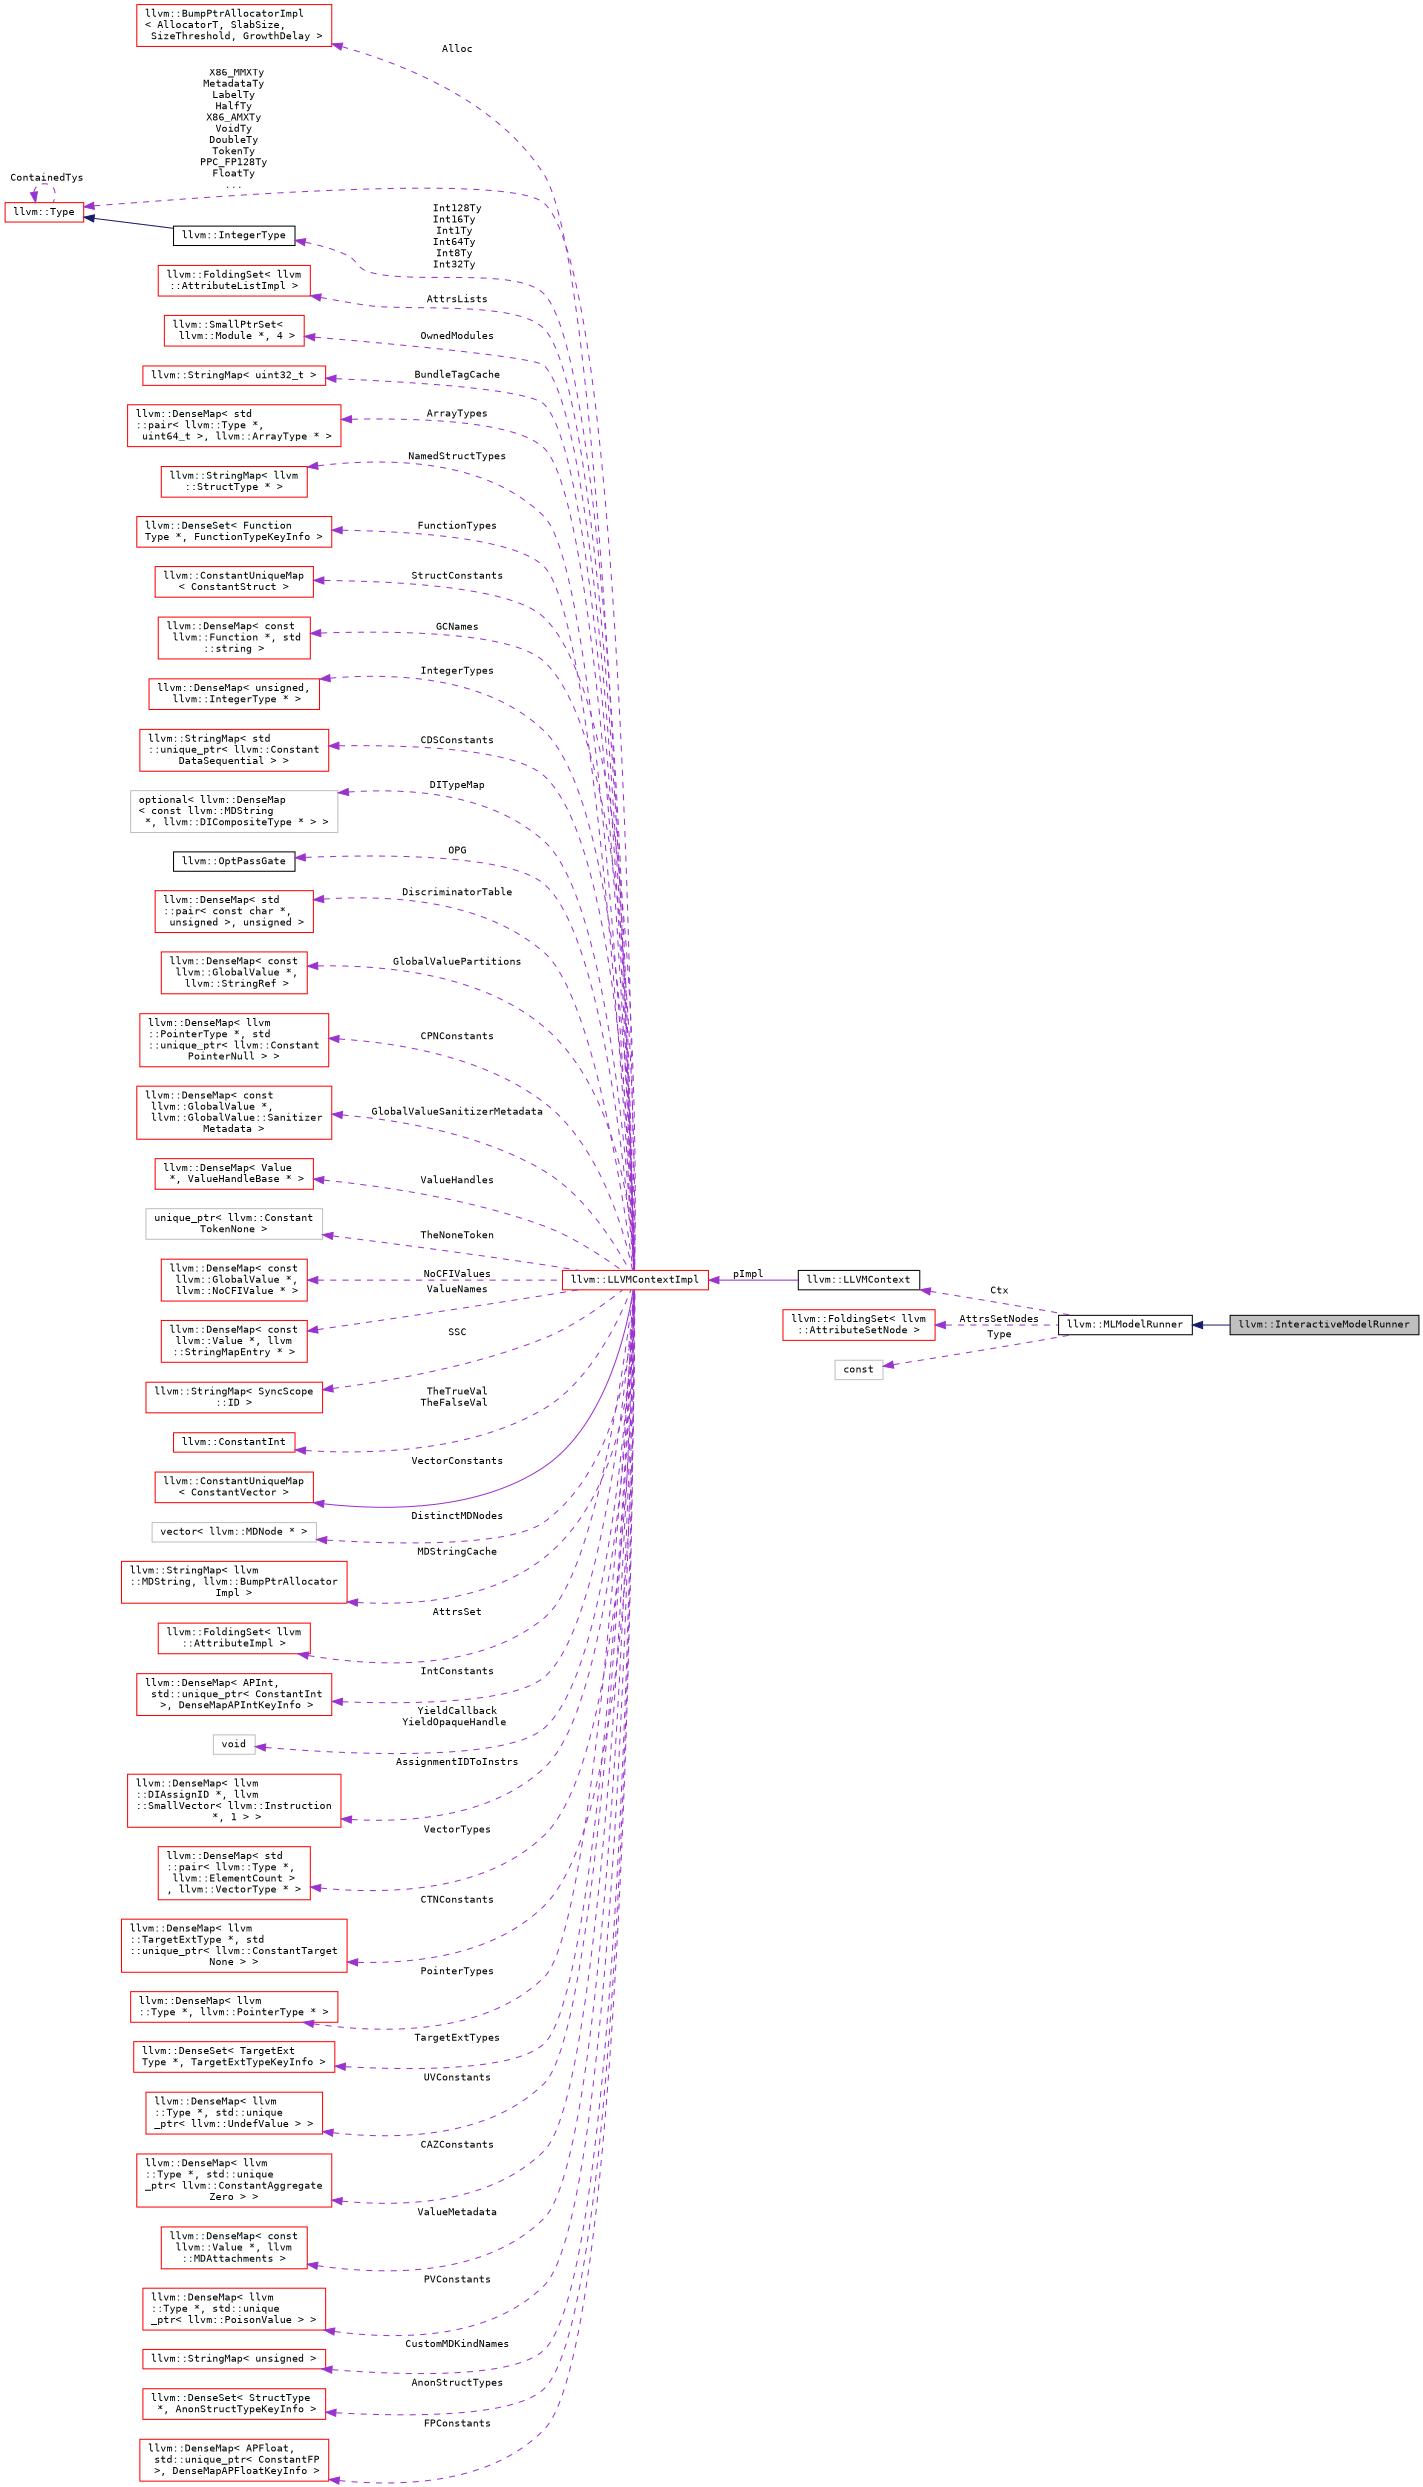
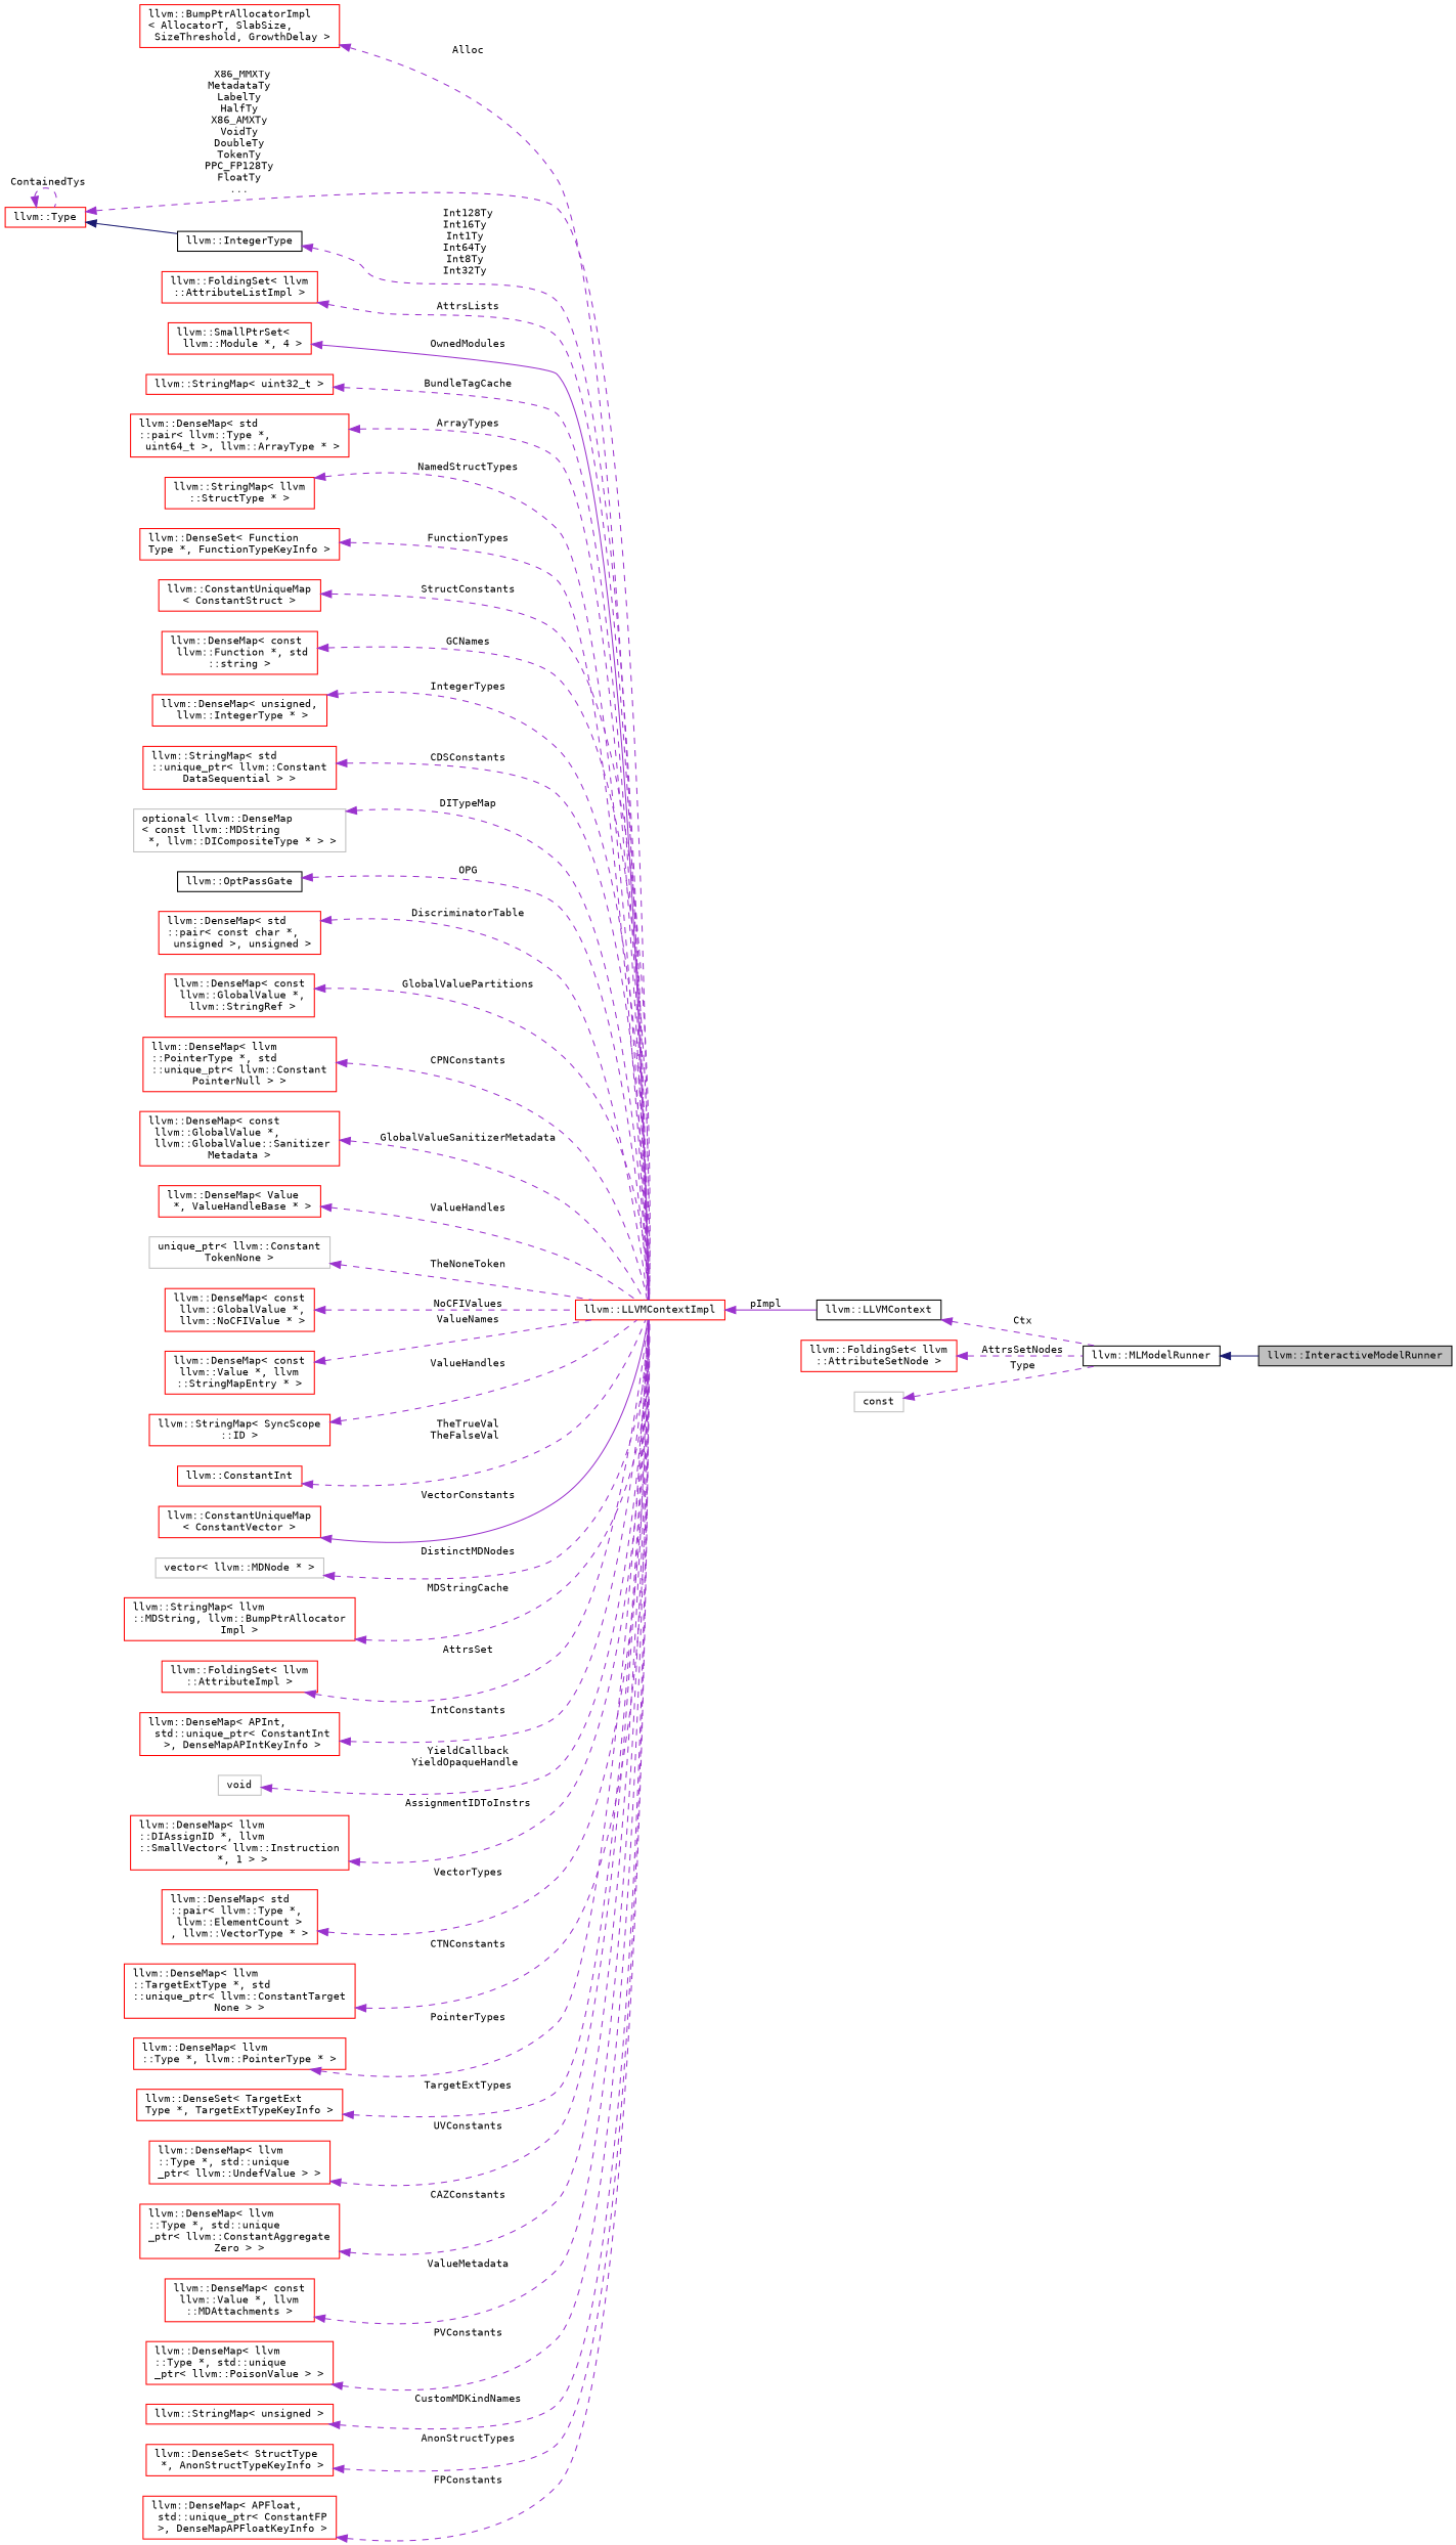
  digraph {
    fontname="DejaVu Sans Mono"
    rankdir=LR
    node [color=red fontname="DejaVu Sans Mono" fontsize=10 shape=record]
    edge [color=darkorchid3 dir=back fontname="DejaVu Sans Mono" fontsize=10 labelfontname=Helvetica labelfontsize=10 style=dashed]
    n1 [color=black fillcolor=grey75 fontcolor=black height=0.2 label="llvm::InteractiveModelRunner" style=filled width=0.4]
    n2 [color=black height=0.2 label="llvm::MLModelRunner" width=0.4]
    n3 [color=black height=0.2 label="llvm::LLVMContext" width=0.4]
    n4 [height=0.2 label="llvm::LLVMContextImpl" width=0.4]
    n5 [height=0.2 label="llvm::BumpPtrAllocatorImpl\l\< AllocatorT, SlabSize,\l SizeThreshold, GrowthDelay \>" width=0.4]
    n6 [height=0.2 label="llvm::Type" width=0.4]
    n7 [color=black height=0.2 label="llvm::IntegerType" width=0.4]
    n8 [height=0.2 label="llvm::FoldingSet\< llvm\l::AttributeListImpl \>" width=0.4]
    n9 [height=0.2 label="llvm::SmallPtrSet\<\l llvm::Module *, 4 \>" width=0.4]
    n10 [height=0.2 label="llvm::StringMap\< uint32_t \>" width=0.4]
    n11 [height=0.2 label="llvm::DenseMap\< std\l::pair\< llvm::Type *,\l uint64_t \>, llvm::ArrayType * \>" width=0.4]
    n12 [height=0.2 label="llvm::StringMap\< llvm\l::StructType * \>" width=0.4]
    n13 [height=0.2 label="llvm::DenseSet\< Function\lType *, FunctionTypeKeyInfo \>" width=0.4]
    n14 [height=0.2 label="llvm::ConstantUniqueMap\l\< ConstantStruct \>" width=0.4]
    n15 [height=0.2 label="llvm::DenseMap\< const\l llvm::Function *, std\l::string \>" width=0.4]
    n16 [height=0.2 label="llvm::DenseMap\< unsigned,\l llvm::IntegerType * \>" width=0.4]
    n17 [height=0.2 label="llvm::StringMap\< std\l::unique_ptr\< llvm::Constant\lDataSequential \> \>" width=0.4]
    n18 [color=grey75 height=0.2 label="optional\< llvm::DenseMap\l\< const llvm::MDString\l *, llvm::DICompositeType * \> \>" width=0.4]
    n19 [color=black height=0.2 label="llvm::OptPassGate" width=0.4]
    n20 [height=0.2 label="llvm::DenseMap\< std\l::pair\< const char *,\l unsigned \>, unsigned \>" width=0.4]
    n21 [height=0.2 label="llvm::DenseMap\< const\l llvm::GlobalValue *,\l llvm::StringRef \>" width=0.4]
    n22 [height=0.2 label="llvm::DenseMap\< llvm\l::PointerType *, std\l::unique_ptr\< llvm::Constant\lPointerNull \> \>" width=0.4]
    n23 [height=0.2 label="llvm::DenseMap\< const\l llvm::GlobalValue *,\l llvm::GlobalValue::Sanitizer\lMetadata \>" width=0.4]
    n24 [height=0.2 label="llvm::DenseMap\< Value\l *, ValueHandleBase * \>" width=0.4]
    n25 [color=grey75 height=0.2 label="unique_ptr\< llvm::Constant\lTokenNone \>" width=0.4]
    n26 [height=0.2 label="llvm::DenseMap\< const\l llvm::GlobalValue *,\l llvm::NoCFIValue * \>" width=0.4]
    n27 [height=0.2 label="llvm::DenseMap\< const\l llvm::Value *, llvm\l::StringMapEntry * \>" width=0.4]
    n28 [height=0.2 label="llvm::StringMap\< SyncScope\l::ID \>" width=0.4]
    n29 [height=0.2 label="llvm::ConstantInt" width=0.4]
    n30 [height=0.2 label="llvm::ConstantUniqueMap\l\< ConstantVector \>" width=0.4]
    n31 [color=grey75 height=0.2 label="vector\< llvm::MDNode * \>" width=0.4]
    n32 [height=0.2 label="llvm::StringMap\< llvm\l::MDString, llvm::BumpPtrAllocator\lImpl \>" width=0.4]
    n33 [height=0.2 label="llvm::FoldingSet\< llvm\l::AttributeImpl \>" width=0.4]
    n34 [height=0.2 label="llvm::DenseMap\< APInt,\l std::unique_ptr\< ConstantInt\l \>, DenseMapAPIntKeyInfo \>" width=0.4]
    n35 [color=grey75 height=0.2 label=void width=0.4]
    n36 [height=0.2 label="llvm::DenseMap\< llvm\l::DIAssignID *, llvm\l::SmallVector\< llvm::Instruction\l *, 1 \> \>" width=0.4]
    n37 [height=0.2 label="llvm::DenseMap\< std\l::pair\< llvm::Type *,\l llvm::ElementCount \>\l, llvm::VectorType * \>" width=0.4]
    n38 [height=0.2 label="llvm::DenseMap\< llvm\l::TargetExtType *, std\l::unique_ptr\< llvm::ConstantTarget\lNone \> \>" width=0.4]
    n39 [height=0.2 label="llvm::DenseMap\< llvm\l::Type *, llvm::PointerType * \>" width=0.4]
    n40 [height=0.2 label="llvm::DenseSet\< TargetExt\lType *, TargetExtTypeKeyInfo \>" width=0.4]
    n41 [height=0.2 label="llvm::DenseMap\< llvm\l::Type *, std::unique\l_ptr\< llvm::UndefValue \> \>" width=0.4]
    n42 [height=0.2 label="llvm::DenseMap\< llvm\l::Type *, std::unique\l_ptr\< llvm::ConstantAggregate\lZero \> \>" width=0.4]
    n43 [height=0.2 label="llvm::DenseMap\< const\l llvm::Value *, llvm\l::MDAttachments \>" width=0.4]
    n44 [height=0.2 label="llvm::DenseMap\< llvm\l::Type *, std::unique\l_ptr\< llvm::PoisonValue \> \>" width=0.4]
    n45 [height=0.2 label="llvm::FoldingSet\< llvm\l::AttributeSetNode \>" width=0.4]
    n46 [height=0.2 label="llvm::StringMap\< unsigned \>" width=0.4]
    n47 [height=0.2 label="llvm::DenseSet\< StructType\l *, AnonStructTypeKeyInfo \>" width=0.4]
    n48 [height=0.2 label="llvm::DenseMap\< APFloat,\l std::unique_ptr\< ConstantFP\l \>, DenseMapAPFloatKeyInfo \>" width=0.4]
    n49 [color=grey75 height=0.2 label=const width=0.4]
    n2 -> n1 [color=midnightblue style=solid]
    n3 -> n2 [label=" Ctx"]
    n4 -> n3 [label=" pImpl" style=solid]
    n5 -> n4 [label=" Alloc"]
    n6 -> n4 [label=" X86_MMXTy\nMetadataTy\nLabelTy\nHalfTy\nX86_AMXTy\nVoidTy\nDoubleTy\nTokenTy\nPPC_FP128Ty\nFloatTy\n..."]
    n6 -> n6 [label=" ContainedTys"]
    n6 -> n7 [color=midnightblue style=solid]
    n7 -> n4 [label=" Int128Ty\nInt16Ty\nInt1Ty\nInt64Ty\nInt8Ty\nInt32Ty"]
    n8 -> n4 [label=" AttrsLists"]
-   n9 -> n4 [label=" OwnedModules"]
+   n9 -> n4 [label=" OwnedModules" style=solid]
    n10 -> n4 [label=" BundleTagCache"]
    n11 -> n4 [label=" ArrayTypes"]
    n12 -> n4 [label=" NamedStructTypes"]
    n13 -> n4 [label=" FunctionTypes"]
    n14 -> n4 [label=" StructConstants"]
    n15 -> n4 [label=" GCNames"]
    n16 -> n4 [label=" IntegerTypes"]
    n17 -> n4 [label=" CDSConstants"]
    n18 -> n4 [label=" DITypeMap"]
    n19 -> n4 [label=" OPG"]
    n20 -> n4 [label=" DiscriminatorTable"]
    n21 -> n4 [label=" GlobalValuePartitions"]
    n22 -> n4 [label=" CPNConstants"]
    n23 -> n4 [label=" GlobalValueSanitizerMetadata"]
    n24 -> n4 [label=" ValueHandles"]
    n25 -> n4 [label=" TheNoneToken"]
    n26 -> n4 [label=" NoCFIValues"]
    n27 -> n4 [label=" ValueNames"]
-   n28 -> n4 [label=" SSC"]
+   n28 -> n4 [label=" ValueHandles"]
    n29 -> n4 [label=" TheTrueVal\nTheFalseVal"]
    n30 -> n4 [label=" VectorConstants" style=solid]
    n31 -> n4 [label=" DistinctMDNodes"]
    n32 -> n4 [label=" MDStringCache"]
    n33 -> n4 [label=" AttrsSet"]
    n34 -> n4 [label=" IntConstants"]
    n35 -> n4 [label=" YieldCallback\nYieldOpaqueHandle"]
    n36 -> n4 [label=" AssignmentIDToInstrs"]
    n37 -> n4 [label=" VectorTypes"]
    n38 -> n4 [label=" CTNConstants"]
    n39 -> n4 [label=" PointerTypes"]
    n40 -> n4 [label=" TargetExtTypes"]
    n41 -> n4 [label=" UVConstants"]
    n42 -> n4 [label=" CAZConstants"]
    n43 -> n4 [label=" ValueMetadata"]
    n44 -> n4 [label=" PVConstants"]
    n45 -> n2 [label=" AttrsSetNodes"]
    n46 -> n4 [label=" CustomMDKindNames"]
    n47 -> n4 [label=" AnonStructTypes"]
    n48 -> n4 [label=" FPConstants"]
    n49 -> n2 [label=" Type"]
  }
